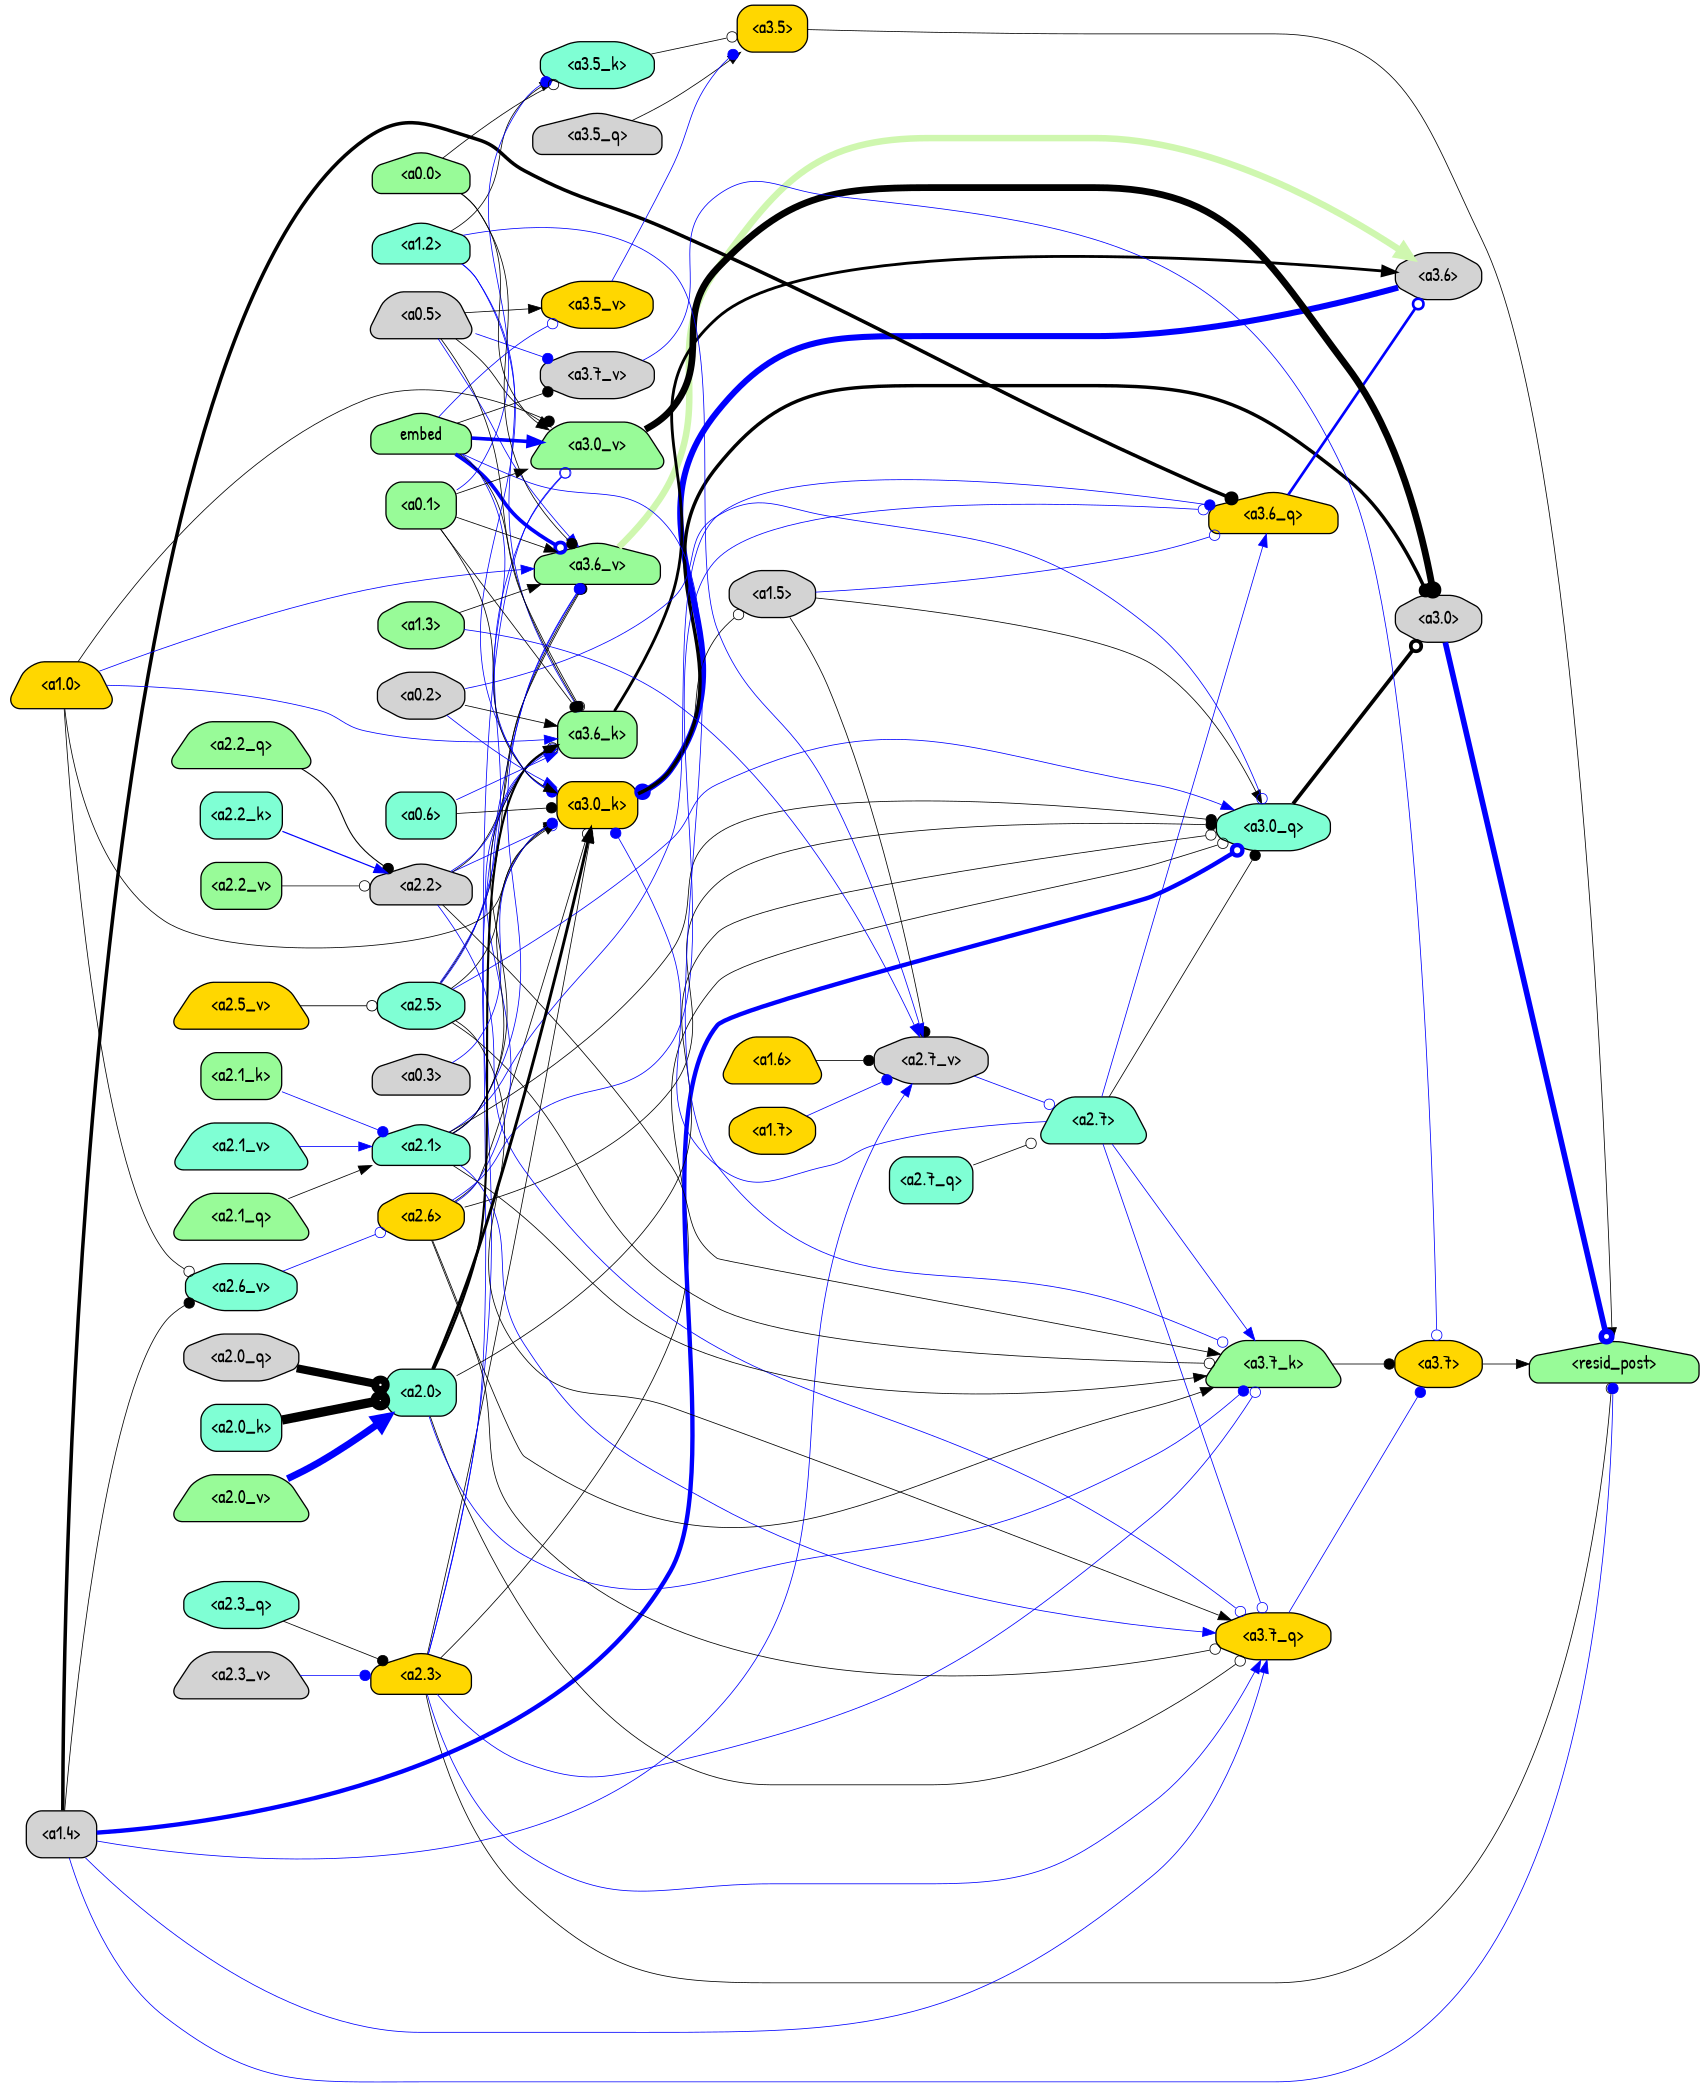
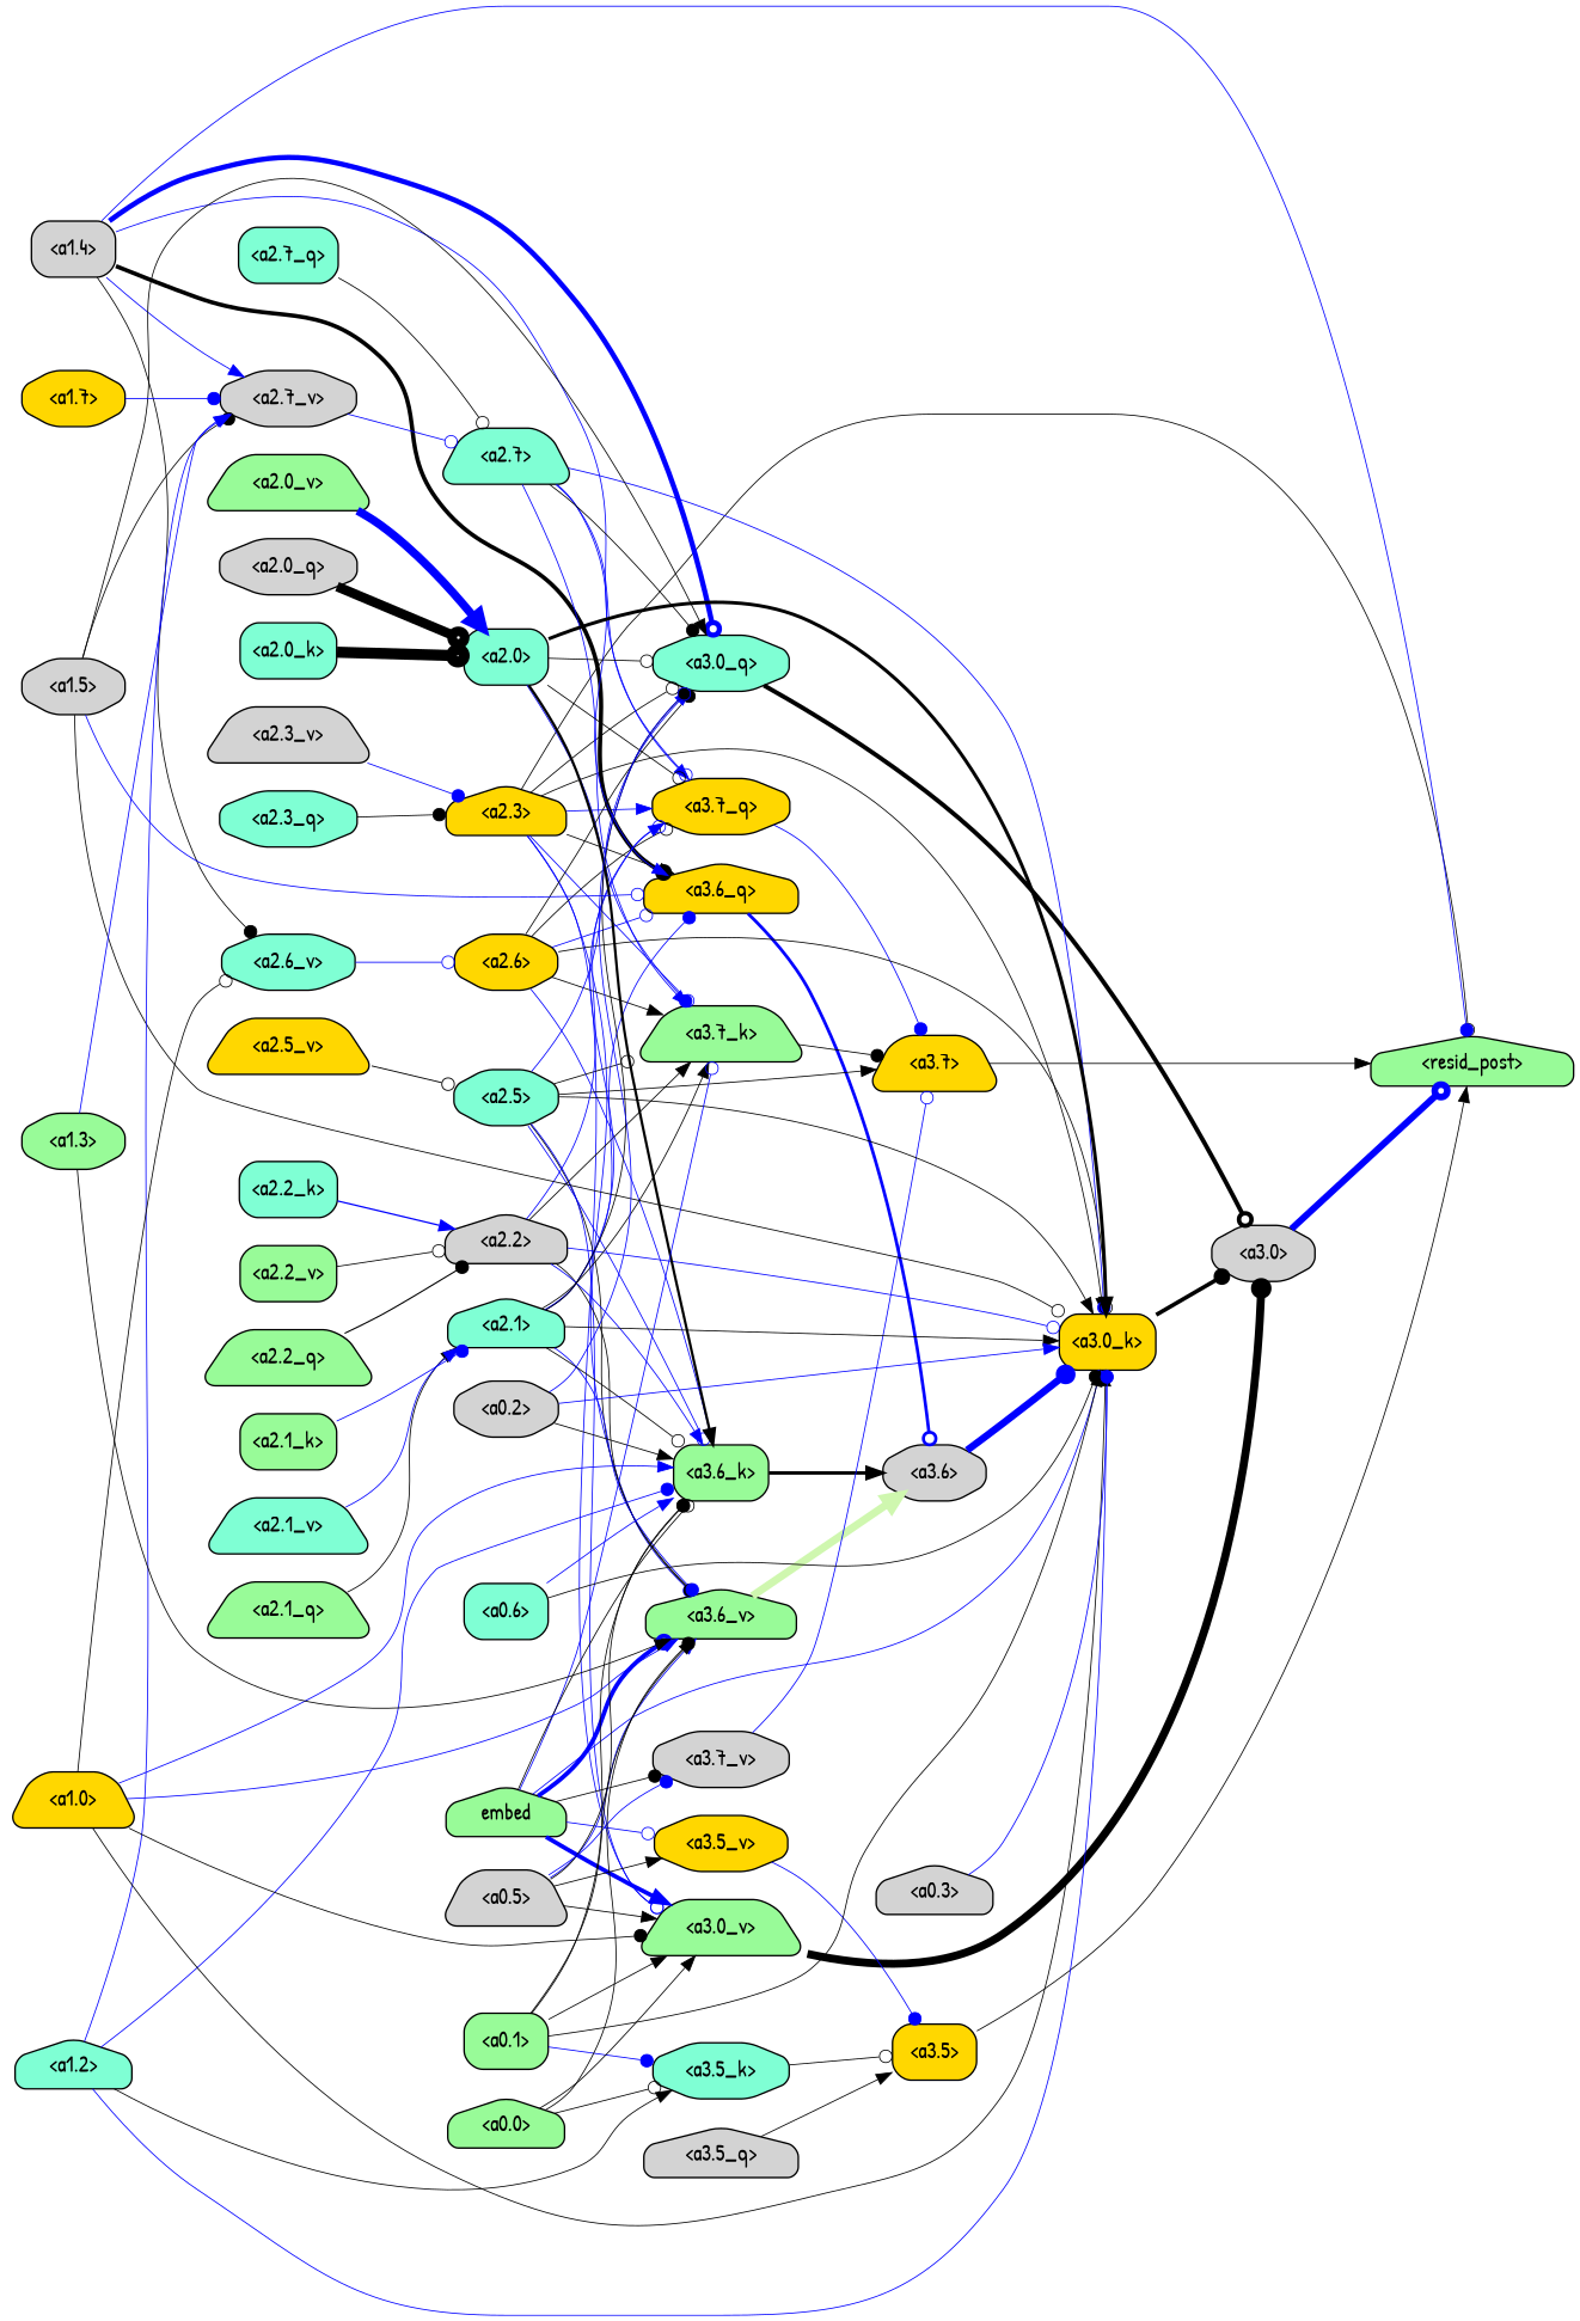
  strict digraph {
    fontname="Patrick Hand"
    rankdir=LR
    splines=true
    node [color=black fillcolor=palegreen fontname="Patrick Hand" shape=octagon style="filled, rounded"]
    edge [arrowhead=normal color=black fontname="Patrick Hand" penwidth=0.6 style=bold]
-   "<a3.7>" [fillcolor=gold]
+   "<a3.7>" [fillcolor=gold shape=trapezium]
    "<resid_post>" [shape=house]
    "<a3.6>" [fillcolor=lightgrey]
    "<a3.0_k>" [fillcolor=gold shape=box]
    "<a3.5>" [fillcolor=gold shape=box]
    "<a3.0>" [fillcolor=lightgrey]
    "<a2.3>" [fillcolor=gold shape=house]
    "<a3.7_q>" [fillcolor=gold]
    "<a3.6_q>" [fillcolor=gold shape=house]
    "<a3.0_q>" [fillcolor=aquamarine]
    "<a3.7_k>" [shape=trapezium]
    "<a3.6_v>" [shape=house]
    "<a3.0_v>" [shape=trapezium]
    "<a1.4>" [fillcolor=lightgrey shape=box]
    "<a2.7_v>" [fillcolor=lightgrey]
    "<a2.6_v>" [fillcolor=aquamarine]
    "<a2.7>" [fillcolor=aquamarine shape=trapezium]
    "<a2.6>" [fillcolor=gold]
    "<a3.6_k>" [shape=box]
    "<a3.5_q>" [fillcolor=lightgrey shape=house]
    "<a3.5_k>" [fillcolor=aquamarine]
    "<a3.7_v>" [fillcolor=lightgrey]
    "<a3.5_v>" [fillcolor=gold]
    "<a2.5>" [fillcolor=aquamarine]
    "<a2.2>" [fillcolor=lightgrey shape=house]
    "<a2.1>" [fillcolor=aquamarine shape=house]
    "<a2.0>" [fillcolor=aquamarine shape=box]
    "<a1.5>" [fillcolor=lightgrey]
    "<a0.2>" [fillcolor=lightgrey]
    embed [shape=house]
    "<a1.2>" [fillcolor=aquamarine shape=house]
    "<a1.0>" [fillcolor=gold shape=trapezium]
    "<a0.6>" [fillcolor=aquamarine shape=box]
    "<a0.5>" [fillcolor=lightgrey shape=trapezium]
    "<a0.1>" [shape=box]
    "<a0.0>" [shape=house]
    "<a0.3>" [fillcolor=lightgrey shape=house]
    "<a1.3>"
    "<a2.7_q>" [fillcolor=aquamarine shape=box]
    "<a2.3_q>" [fillcolor=aquamarine]
    "<a2.2_q>" [shape=trapezium]
    "<a2.1_q>" [shape=trapezium]
    "<a2.0_q>" [fillcolor=lightgrey]
    "<a2.2_k>" [fillcolor=aquamarine shape=box]
    "<a2.1_k>" [shape=box]
    "<a2.0_k>" [fillcolor=aquamarine shape=box]
    "<a2.5_v>" [fillcolor=gold shape=trapezium]
    "<a2.3_v>" [fillcolor=lightgrey shape=trapezium]
    "<a2.2_v>" [shape=box]
    "<a2.1_v>" [fillcolor=aquamarine shape=trapezium]
    "<a2.0_v>" [shape=trapezium]
    "<a1.7>" [fillcolor=gold]
-   "<a1.6>" [fillcolor=gold shape=trapezium]
    "<a3.7>" -> "<resid_post>" [style=solid]
    "<a3.6>" -> "<a3.0_k>" [arrowhead=dot color=blue penwidth=4.646730065345764]
    "<a3.0_k>" -> "<a3.0>" [arrowhead=dot penwidth=2.6274144649505615 style=solid]
    "<a3.5>" -> "<resid_post>" [style=solid]
    "<a3.0>" -> "<resid_post>" [arrowhead=odot color=blue penwidth=4.323132634162903 style=solid]
    "<a2.3>" -> "<resid_post>" [arrowhead=odot]
    "<a2.3>" -> "<a3.0_k>" [style=solid]
    "<a2.3>" -> "<a3.7_q>" [color=blue style=solid]
+   "<a2.3>" -> "<a3.6_q>"
    "<a2.3>" -> "<a3.0_q>" [arrowhead=odot]
    "<a2.3>" -> "<a3.7_k>" [arrowhead=odot color=blue]
    "<a2.3>" -> "<a3.6_v>" [arrowhead=dot color=blue style=solid]
    "<a2.3>" -> "<a3.0_v>" [arrowhead=odot color=blue]
    "<a3.7_q>" -> "<a3.7>" [arrowhead=dot color=blue style=solid]
    "<a3.6_q>" -> "<a3.6>" [arrowhead=odot color=blue penwidth=2.03758105635643]
    "<a3.0_q>" -> "<a3.0>" [arrowhead=odot penwidth=2.8638100624084473 style=solid]
    "<a3.7_k>" -> "<a3.7>" [arrowhead=dot style=solid]
    "<a3.6_v>" -> "<a3.6>" [color="#cff7af" penwidth=5.002329230308533 arrowhead="" style=""]
    "<a3.0_v>" -> "<a3.0>" [arrowhead=dot penwidth=5.188832879066467 style=solid]
    "<a1.4>" -> "<resid_post>" [arrowhead=dot color=blue]
    "<a1.4>" -> "<a3.7_q>" [color=blue]
    "<a1.4>" -> "<a3.6_q>" [arrowhead=dot penwidth=2.700703263282776]
    "<a1.4>" -> "<a3.0_q>" [arrowhead=odot color=blue penwidth=3.34255850315094 style=solid]
    "<a1.4>" -> "<a2.7_v>" [color=blue]
    "<a1.4>" -> "<a2.6_v>" [arrowhead=dot style=solid]
    "<a2.7_v>" -> "<a2.7>" [arrowhead=odot color=blue style=solid]
    "<a2.6_v>" -> "<a2.6>" [arrowhead=odot color=blue]
    "<a2.7>" -> "<a3.0_k>" [arrowhead=dot color=blue]
    "<a2.7>" -> "<a3.7_q>" [arrowhead=odot color=blue style=solid]
    "<a2.7>" -> "<a3.6_q>" [color=blue]
    "<a2.7>" -> "<a3.0_q>" [arrowhead=dot style=solid]
    "<a2.7>" -> "<a3.7_k>" [color=blue]
    "<a2.6>" -> "<a3.0_k>" [arrowhead=odot style=solid]
    "<a2.6>" -> "<a3.7_q>" [arrowhead=odot style=solid]
    "<a2.6>" -> "<a3.6_q>" [arrowhead=odot color=blue]
    "<a2.6>" -> "<a3.0_q>" [arrowhead=dot style=solid]
    "<a2.6>" -> "<a3.7_k>"
    "<a2.6>" -> "<a3.6_k>" [color=blue]
    "<a3.6_k>" -> "<a3.6>" [penwidth=2.174198240041733]
    "<a3.5_q>" -> "<a3.5>"
    "<a3.5_k>" -> "<a3.5>" [arrowhead=odot style=solid]
    "<a3.7_v>" -> "<a3.7>" [arrowhead=odot color=blue style=solid]
    "<a3.5_v>" -> "<a3.5>" [arrowhead=dot color=blue style=solid]
    "<a2.5>" -> "<a3.0_k>"
-   "<a2.5>" -> "<a3.7_q>"
+   "<a2.5>" -> "<a3.7>"
    "<a2.5>" -> "<a3.0_q>" [color=blue]
    "<a2.5>" -> "<a3.7_k>" [arrowhead=odot]
    "<a2.5>" -> "<a3.6_v>" [arrowhead=dot style=solid]
    "<a2.5>" -> "<a3.0_v>" [arrowhead=odot color=blue]
    "<a2.5>" -> "<a3.6_k>" [arrowhead=odot color=blue]
    "<a2.2>" -> "<a3.0_k>" [arrowhead=odot color=blue]
    "<a2.2>" -> "<a3.7_q>" [arrowhead=odot color=blue]
    "<a2.2>" -> "<a3.7_k>"
    "<a2.2>" -> "<a3.6_v>" [arrowhead=dot]
    "<a2.2>" -> "<a3.6_k>" [color=blue style=solid]
    "<a2.1>" -> "<a3.0_k>"
    "<a2.1>" -> "<a3.7_q>" [color=blue style=solid]
    "<a2.1>" -> "<a3.6_q>" [arrowhead=dot color=blue style=solid]
    "<a2.1>" -> "<a3.0_q>" [arrowhead=dot]
    "<a2.1>" -> "<a3.7_k>"
    "<a2.1>" -> "<a3.6_v>" [arrowhead=dot color=blue]
    "<a2.1>" -> "<a3.6_k>" [arrowhead=odot style=solid]
    "<a2.0>" -> "<a3.0_k>" [penwidth=2.2218968719244003]
    "<a2.0>" -> "<a3.7_q>" [arrowhead=odot style=solid]
    "<a2.0>" -> "<a3.0_q>" [arrowhead=odot style=solid]
    "<a2.0>" -> "<a3.7_k>" [arrowhead=dot color=blue style=solid]
    "<a2.0>" -> "<a3.6_k>" [penwidth=1.6454488784074783 style=solid]
-   "<a3.0_k>" -> "<a1.5>" [arrowhead=odot]
+   "<a1.5>" -> "<a3.0_k>" [arrowhead=odot]
    "<a1.5>" -> "<a3.6_q>" [arrowhead=odot color=blue]
    "<a1.5>" -> "<a3.0_q>" [style=solid]
    "<a1.5>" -> "<a2.7_v>" [arrowhead=dot]
    "<a0.2>" -> "<a3.0_k>" [color=blue style=solid]
    "<a0.2>" -> "<a3.0_q>" [arrowhead=odot color=blue]
    "<a0.2>" -> "<a3.6_k>" [style=solid]
    embed -> "<a3.0_k>" [arrowhead=dot color=blue]
    embed -> "<a3.7_k>" [arrowhead=odot color=blue style=solid]
    embed -> "<a3.6_v>" [arrowhead=odot color=blue penwidth=2.8301228284835815 style=solid]
    embed -> "<a3.0_v>" [color=blue penwidth=2.7660785913467407]
    embed -> "<a3.6_k>" [arrowhead=odot]
    embed -> "<a3.7_v>" [arrowhead=dot style=solid]
    embed -> "<a3.5_v>" [arrowhead=odot color=blue]
    "<a1.2>" -> "<a3.0_k>" [arrowhead=dot color=blue style=solid]
    "<a1.2>" -> "<a2.7_v>" [color=blue style=solid]
    "<a1.2>" -> "<a3.6_k>" [arrowhead=dot color=blue style=solid]
    "<a1.2>" -> "<a3.5_k>"
    "<a1.0>" -> "<a3.0_k>"
    "<a1.0>" -> "<a3.6_v>" [color=blue]
    "<a1.0>" -> "<a3.0_v>" [arrowhead=dot]
    "<a1.0>" -> "<a2.6_v>" [arrowhead=odot style=solid]
    "<a1.0>" -> "<a3.6_k>" [color=blue]
    "<a0.6>" -> "<a3.0_k>" [arrowhead=dot]
    "<a0.6>" -> "<a3.6_k>" [color=blue style=solid]
    "<a0.5>" -> "<a3.6_v>" [color=blue]
    "<a0.5>" -> "<a3.0_v>" [penwidth=0.6124261617660522 style=solid]
    "<a0.5>" -> "<a3.6_k>" [arrowhead=dot style=solid]
    "<a0.5>" -> "<a3.7_v>" [arrowhead=dot color=blue style=solid]
    "<a0.5>" -> "<a3.5_v>" [style=solid]
    "<a0.1>" -> "<a3.0_k>" [style=solid]
    "<a0.1>" -> "<a3.6_v>"
    "<a0.1>" -> "<a3.0_v>" [style=solid]
    "<a0.1>" -> "<a3.6_k>" [arrowhead=dot]
    "<a0.1>" -> "<a3.5_k>" [arrowhead=dot color=blue]
    "<a0.0>" -> "<a3.6_v>" [arrowhead=dot style=solid]
    "<a0.0>" -> "<a3.0_v>"
    "<a0.0>" -> "<a3.5_k>" [arrowhead=odot]
    "<a0.3>" -> "<a3.0_k>" [arrowhead=dot color=blue]
    "<a1.3>" -> "<a3.6_v>" [style=solid]
    "<a1.3>" -> "<a2.7_v>" [color=blue style=solid]
    "<a2.7_q>" -> "<a2.7>" [arrowhead=odot]
    "<a2.3_q>" -> "<a2.3>" [arrowhead=dot]
    "<a2.2_q>" -> "<a2.2>" [arrowhead=dot penwidth=0.8114519119262695]
    "<a2.1_q>" -> "<a2.1>"
    "<a2.0_q>" -> "<a2.0>" [arrowhead=odot penwidth=6.2323237657547]
    "<a2.2_k>" -> "<a2.2>" [color=blue penwidth=0.9331893920898438]
    "<a2.1_k>" -> "<a2.1>" [arrowhead=dot color=blue]
    "<a2.0_k>" -> "<a2.0>" [arrowhead=odot penwidth=7.158664226531982]
    "<a2.5_v>" -> "<a2.5>" [arrowhead=odot penwidth=0.6657319068908691 style=solid]
    "<a2.3_v>" -> "<a2.3>" [arrowhead=dot color=blue]
    "<a2.2_v>" -> "<a2.2>" [arrowhead=odot style=solid]
    "<a2.1_v>" -> "<a2.1>" [color=blue]
    "<a2.0_v>" -> "<a2.0>" [color=blue penwidth=5.380099236965179]
    "<a1.7>" -> "<a2.7_v>" [arrowhead=dot color=blue style=solid]
-   "<a1.6>" -> "<a2.7_v>" [arrowhead=dot]
  }
